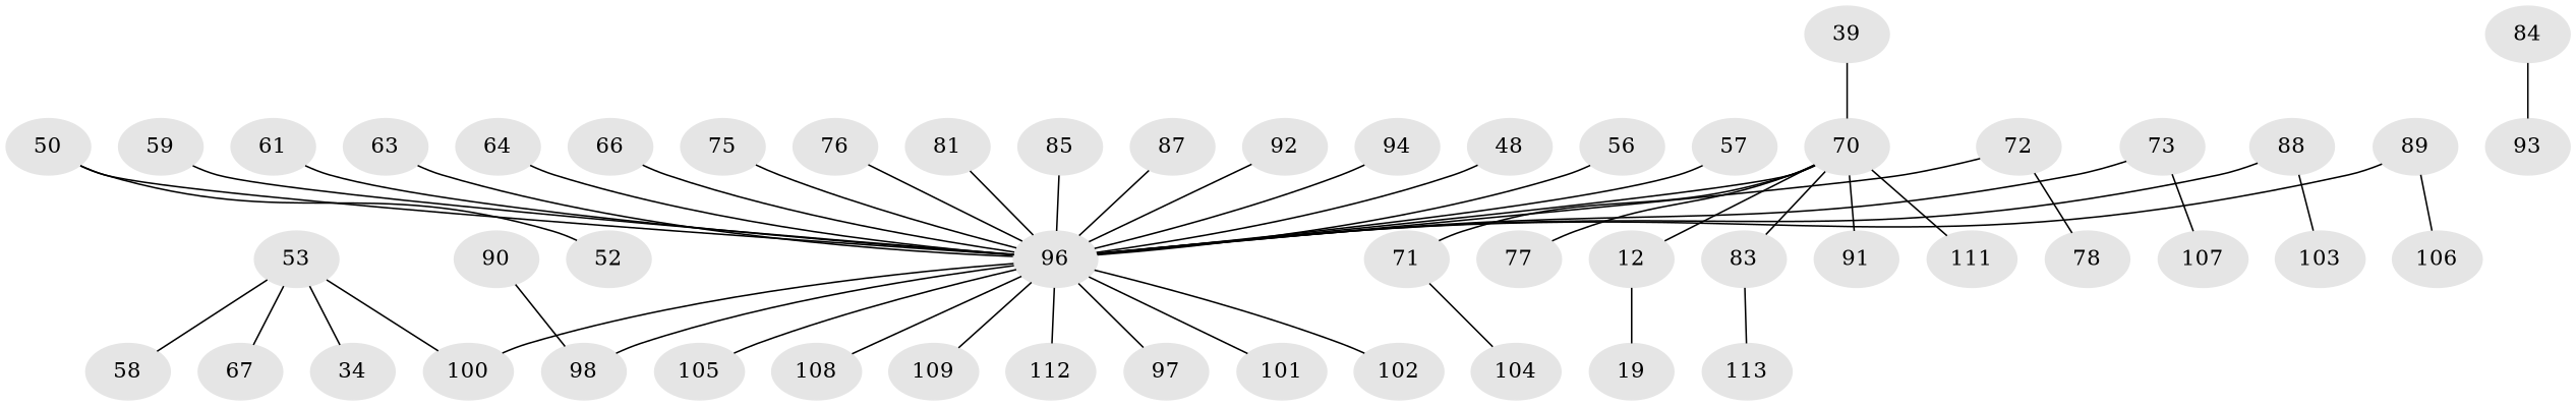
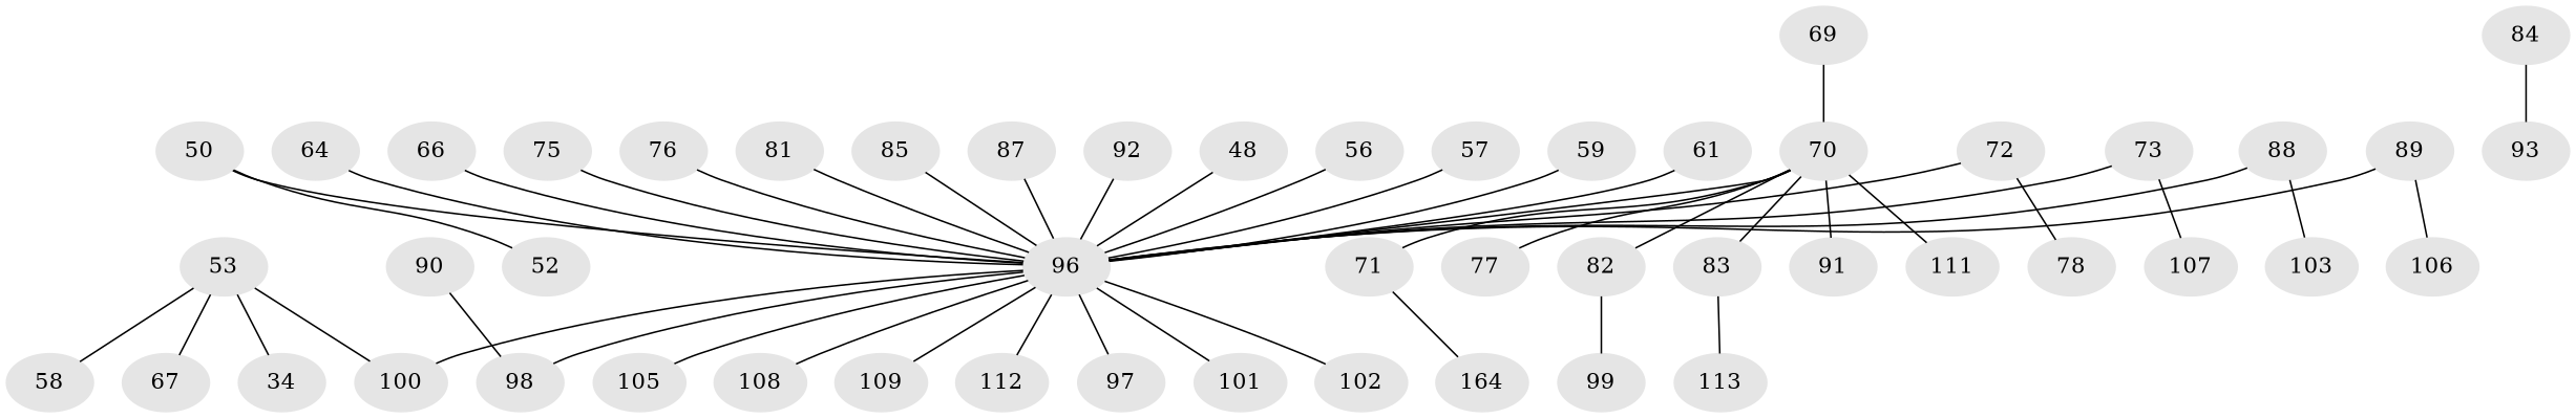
  graph {
    node [color=gray90 style=filled]
    96 [super="+41+46+68+80"]
    100 [super="+43"]
    97
    98
    101
    102
    105
    108
    109
    112
    48
    50
    52
    53
    58
    67
    n17 [label=34]
    56
    57
    59
    61
-   63
    64
    66
    70 [super="+47+55"]
    71
    77
-   82 [label=12]
+   82
    83
    91
    111
-   69 [label=39]
-   104
-   99 [label=19]
+   69
+   104 [label=164]
+   99
    113
    84 [super="+62"]
    93
    72 [super="+34+49"]
    78
    73
    107
    75
    76
    81
    85
    87
    88 [super="+33+54+60+86"]
    103
    89
    106
    90
    92
-   94
    96 -- 100
    96 -- 97
    96 -- 98
    96 -- 101
    96 -- 102
    96 -- 105
    96 -- 108
    96 -- 109
    96 -- 112
    48 -- 96
    50 -- 96
    50 -- 52
    53 -- 100
    53 -- 58
    53 -- 67
    53 -- n17
    56 -- 96
    57 -- 96
    59 -- 96
    61 -- 96
-   63 -- 96
    64 -- 96
    66 -- 96
    70 -- 96
    70 -- 71
    70 -- 77
    70 -- 82
    70 -- 83
    70 -- 91
    70 -- 111
    71 -- 104
    82 -- 99
    83 -- 113
    69 -- 70
    84 -- 93
    72 -- 96
    72 -- 78
    73 -- 96
    73 -- 107
    75 -- 96
    76 -- 96
    81 -- 96
    85 -- 96
    87 -- 96
    88 -- 96
    88 -- 103
    89 -- 96
    89 -- 106
    90 -- 98
    92 -- 96
-   94 -- 96
  }
